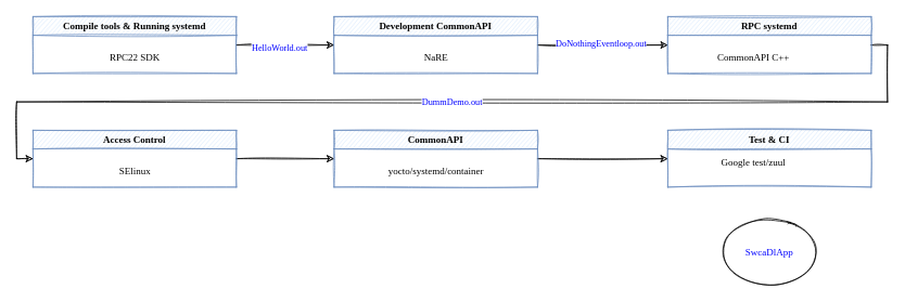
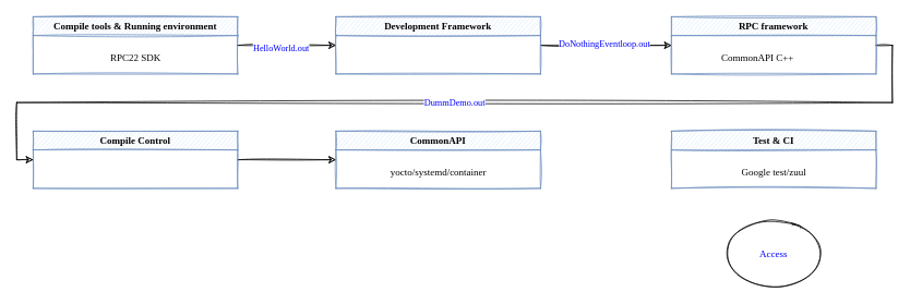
  <mxCell id="0" />
  <mxCell id="1" parent="0" />
  <mxCell id="2" value="" style="edgeStyle=orthogonalEdgeStyle;rounded=0;orthogonalLoop=1;jettySize=auto;html=1;sketch=1;fontFamily=Comic Sans MS;entryX=0;entryY=0.5;entryDx=0;entryDy=0;" edge="1" parent="1" source="4" target="8"><mxGeometry relative="1" as="geometry"><mxPoint x="515" y="55" as="targetPoint" /></mxGeometry></mxCell>
  <mxCell id="3" value="HelloWorld.out" style="edgeLabel;html=1;align=center;verticalAlign=middle;resizable=0;points=[];fontFamily=Comic Sans MS;fontColor=#0000FF;" vertex="1" connectable="0" parent="2"><mxGeometry x="-0.139" y="-2" relative="1" as="geometry"><mxPoint as="offset" /></mxGeometry></mxCell>
- <mxCell id="4" value="Compile tools &amp; Running systemd" style="swimlane;sketch=1;fillColor=#dae8fc;strokeColor=#6c8ebf;fontFamily=Comic Sans MS;" vertex="1" parent="1"><mxGeometry x="40" y="20" width="250" height="70" as="geometry" /></mxCell>
+ <mxCell id="4" value="Compile tools &amp; Running environment" style="swimlane;sketch=1;fillColor=#dae8fc;strokeColor=#6c8ebf;fontFamily=Comic Sans MS;" vertex="1" parent="1"><mxGeometry x="40" y="20" width="250" height="70" as="geometry" /></mxCell>
  <mxCell id="5" value="RPC22 SDK" style="text;html=1;align=center;verticalAlign=middle;resizable=0;points=[];autosize=1;strokeColor=none;fillColor=none;fontFamily=Comic Sans MS;" vertex="1" parent="4"><mxGeometry x="80" y="35" width="90" height="30" as="geometry" /></mxCell>
  <mxCell id="6" style="edgeStyle=orthogonalEdgeStyle;rounded=0;sketch=1;orthogonalLoop=1;jettySize=auto;html=1;exitX=1;exitY=0.5;exitDx=0;exitDy=0;entryX=0;entryY=0.5;entryDx=0;entryDy=0;fontFamily=Comic Sans MS;" edge="1" parent="1" source="8" target="11"><mxGeometry relative="1" as="geometry" /></mxCell>
  <mxCell id="7" value="DoNothingEventloop.out" style="edgeLabel;html=1;align=center;verticalAlign=middle;resizable=0;points=[];fontFamily=Comic Sans MS;fontColor=#0000FF;" vertex="1" connectable="0" parent="6"><mxGeometry x="-0.033" y="3" relative="1" as="geometry"><mxPoint as="offset" /></mxGeometry></mxCell>
- <mxCell id="8" value="Development CommonAPI" style="swimlane;sketch=1;fillColor=#dae8fc;strokeColor=#6c8ebf;fontFamily=Comic Sans MS;" vertex="1" parent="1"><mxGeometry x="410" y="20" width="250" height="70" as="geometry" /></mxCell>
- <mxCell id="9" value="NaRE" style="text;html=1;align=center;verticalAlign=middle;resizable=0;points=[];autosize=1;strokeColor=none;fillColor=none;fontFamily=Comic Sans MS;" vertex="1" parent="8"><mxGeometry x="100" y="35" width="50" height="30" as="geometry" /></mxCell>
+ <mxCell id="8" value="Development Framework" style="swimlane;sketch=1;fillColor=#dae8fc;strokeColor=#6c8ebf;fontFamily=Comic Sans MS;" vertex="1" parent="1"><mxGeometry x="410" y="20" width="250" height="70" as="geometry" /></mxCell>
  <mxCell id="10" value="&lt;font color=&quot;#0000ff&quot;&gt;DummDemo.out&lt;/font&gt;" style="edgeStyle=orthogonalEdgeStyle;rounded=0;sketch=1;orthogonalLoop=1;jettySize=auto;html=1;exitX=1;exitY=0.5;exitDx=0;exitDy=0;entryX=0;entryY=0.5;entryDx=0;entryDy=0;fontFamily=Comic Sans MS;" edge="1" parent="1" source="11" target="14"><mxGeometry relative="1" as="geometry"><Array as="points"><mxPoint x="1090" y="55" /><mxPoint x="1090" y="125" /><mxPoint x="20" y="125" /><mxPoint x="20" y="195" /></Array></mxGeometry></mxCell>
- <mxCell id="11" value="RPC systemd" style="swimlane;sketch=1;fillColor=#dae8fc;strokeColor=#6c8ebf;fontFamily=Comic Sans MS;" vertex="1" parent="1"><mxGeometry x="820" y="20" width="250" height="70" as="geometry" /></mxCell>
+ <mxCell id="11" value="RPC framework" style="swimlane;sketch=1;fillColor=#dae8fc;strokeColor=#6c8ebf;fontFamily=Comic Sans MS;" vertex="1" parent="1"><mxGeometry x="820" y="20" width="250" height="70" as="geometry" /></mxCell>
  <mxCell id="12" value="CommonAPI C++" style="text;html=1;align=center;verticalAlign=middle;resizable=0;points=[];autosize=1;strokeColor=none;fillColor=none;fontFamily=Comic Sans MS;" vertex="1" parent="11"><mxGeometry x="50" y="35" width="110" height="30" as="geometry" /></mxCell>
  <mxCell id="13" style="edgeStyle=orthogonalEdgeStyle;rounded=0;sketch=1;orthogonalLoop=1;jettySize=auto;html=1;exitX=1;exitY=0.5;exitDx=0;exitDy=0;entryX=0;entryY=0.5;entryDx=0;entryDy=0;fontFamily=Comic Sans MS;" edge="1" parent="1" source="14" target="17"><mxGeometry relative="1" as="geometry" /></mxCell>
- <mxCell id="14" value="Access Control" style="swimlane;sketch=1;fillColor=#dae8fc;strokeColor=#6c8ebf;fontFamily=Comic Sans MS;" vertex="1" parent="1"><mxGeometry x="40" y="160" width="250" height="70" as="geometry" /></mxCell>
- <mxCell id="15" value="SElinux" style="text;html=1;align=center;verticalAlign=middle;resizable=0;points=[];autosize=1;strokeColor=none;fillColor=none;fontFamily=Comic Sans MS;" vertex="1" parent="14"><mxGeometry x="90" y="35" width="70" height="30" as="geometry" /></mxCell>
- <mxCell id="16" style="edgeStyle=orthogonalEdgeStyle;rounded=0;sketch=1;orthogonalLoop=1;jettySize=auto;html=1;exitX=1;exitY=0.5;exitDx=0;exitDy=0;entryX=0;entryY=0.5;entryDx=0;entryDy=0;fontFamily=Comic Sans MS;fontColor=#0000FF;" edge="1" parent="1" source="17" target="19"><mxGeometry relative="1" as="geometry" /></mxCell>
+ <mxCell id="14" value="Compile Control" style="swimlane;sketch=1;fillColor=#dae8fc;strokeColor=#6c8ebf;fontFamily=Comic Sans MS;" vertex="1" parent="1"><mxGeometry x="40" y="160" width="250" height="70" as="geometry" /></mxCell>
  <mxCell id="17" value="CommonAPI" style="swimlane;sketch=1;fillColor=#dae8fc;strokeColor=#6c8ebf;fontFamily=Comic Sans MS;" vertex="1" parent="1"><mxGeometry x="410" y="160" width="250" height="70" as="geometry" /></mxCell>
  <mxCell id="18" value="yocto/systemd/container" style="text;html=1;align=center;verticalAlign=middle;resizable=0;points=[];autosize=1;strokeColor=none;fillColor=none;fontFamily=Comic Sans MS;" vertex="1" parent="17"><mxGeometry x="40" y="35" width="170" height="30" as="geometry" /></mxCell>
  <mxCell id="19" value="Test &amp; CI" style="swimlane;sketch=1;fillColor=#dae8fc;strokeColor=#6c8ebf;fontFamily=Comic Sans MS;" vertex="1" parent="1"><mxGeometry x="820" y="160" width="250" height="70" as="geometry" /></mxCell>
- <mxCell id="20" value="Google test/zuul" style="text;html=1;align=center;verticalAlign=middle;resizable=0;points=[];autosize=1;strokeColor=none;fillColor=none;fontFamily=Comic Sans MS;" vertex="1" parent="19"><mxGeometry x="45" y="25" width="120" height="30" as="geometry" /></mxCell>
- <mxCell id="21" value="SwcaDlApp" style="ellipse;whiteSpace=wrap;html=1;sketch=1;fontFamily=Comic Sans MS;fontColor=#0000FF;" vertex="1" parent="1"><mxGeometry x="885" y="270" width="120" height="80" as="geometry" /></mxCell>
+ <mxCell id="20" value="Google test/zuul" style="text;html=1;align=center;verticalAlign=middle;resizable=0;points=[];autosize=1;strokeColor=none;fillColor=none;fontFamily=Comic Sans MS;" vertex="1" parent="19"><mxGeometry x="65" y="35" width="120" height="30" as="geometry" /></mxCell>
+ <mxCell id="21" value="Access" style="ellipse;whiteSpace=wrap;html=1;sketch=1;fontFamily=Comic Sans MS;fontColor=#0000FF;" vertex="1" parent="1"><mxGeometry x="885" y="270" width="120" height="80" as="geometry" /></mxCell>
